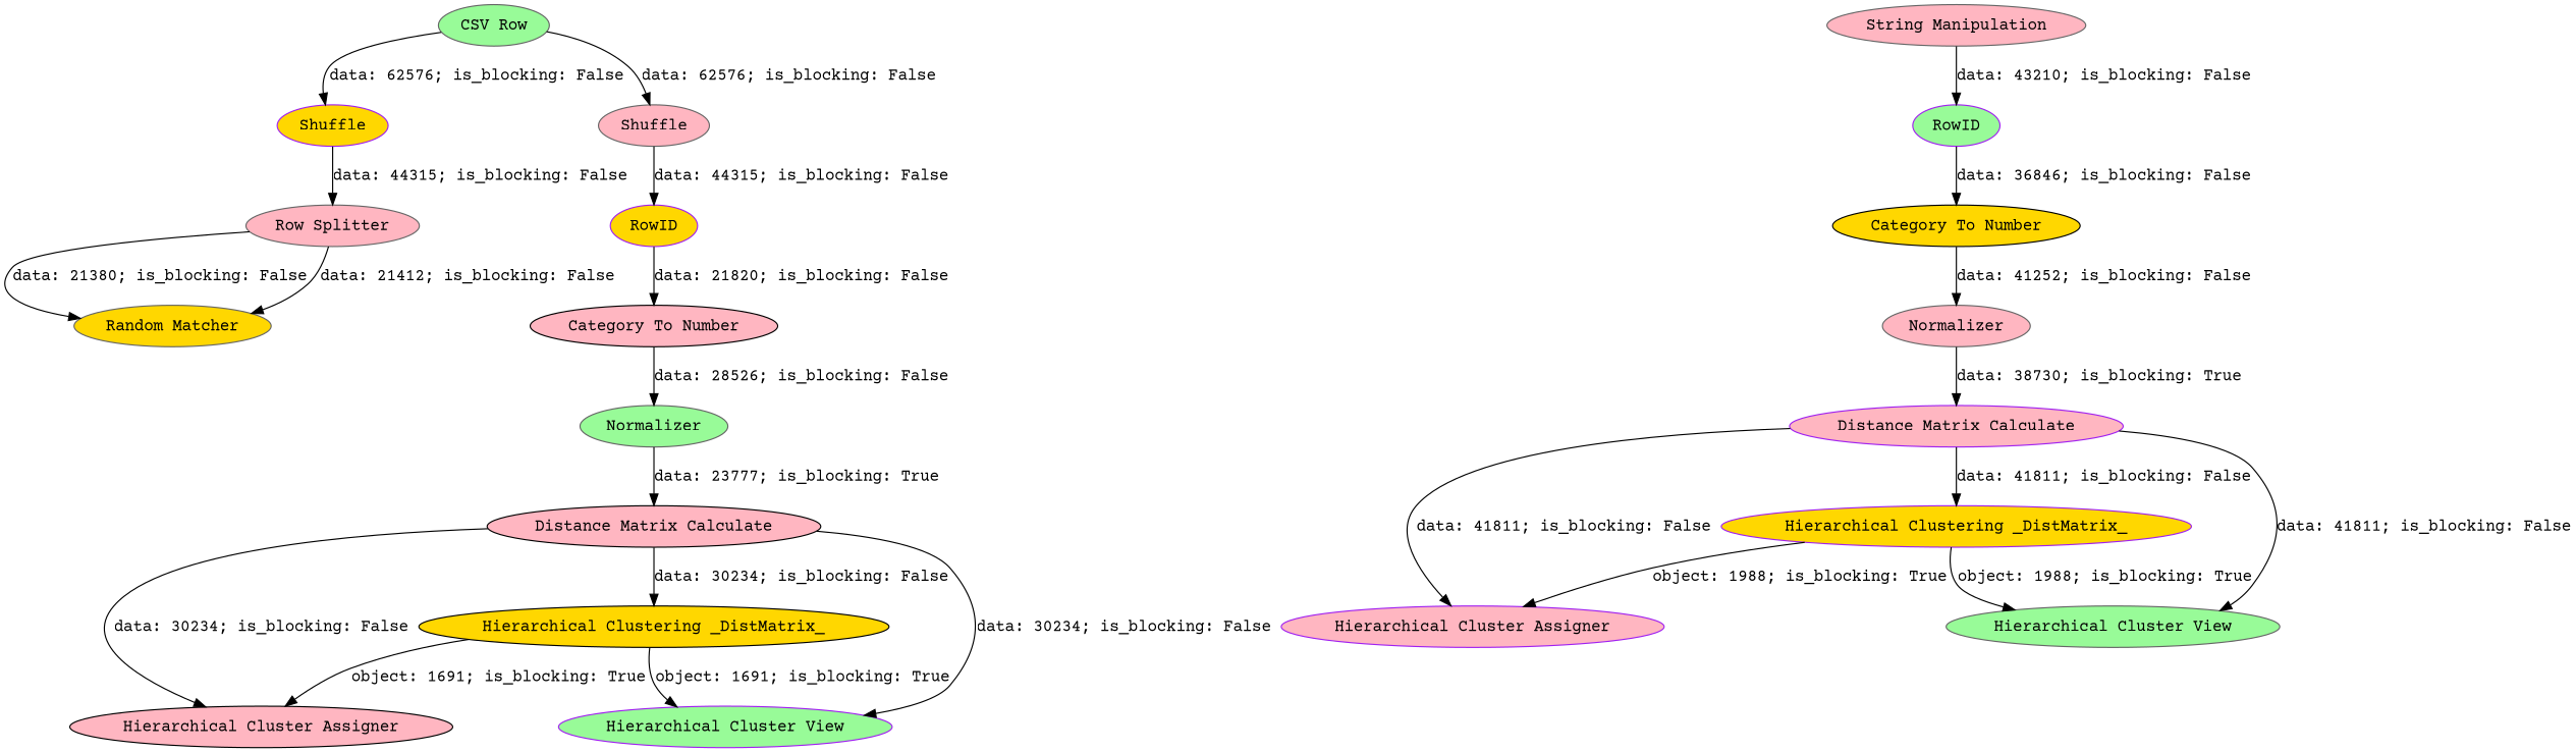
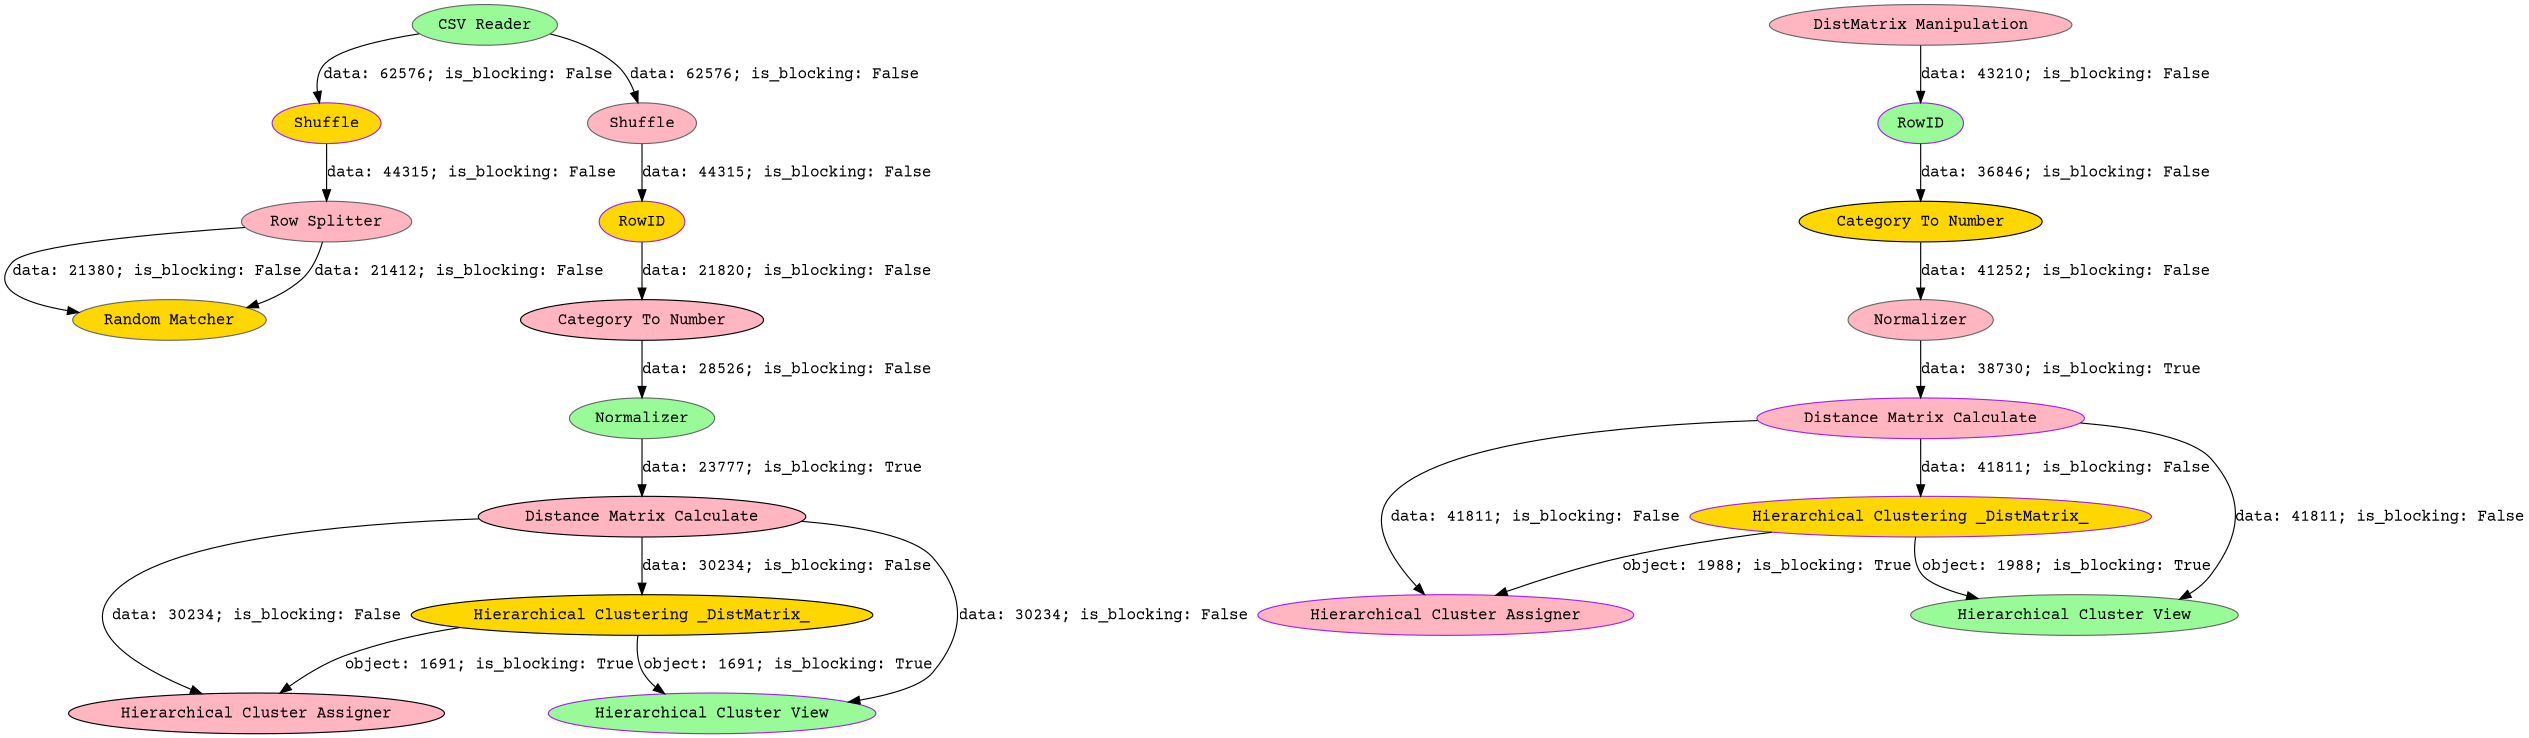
  digraph {
    fontname="Courier Prime"
    rankdir=TB
    node [color=gray40 fillcolor=lightpink fontname="Courier Prime" style=filled]
    edge [fontname="Courier Prime"]
    n1 [color=black label="Distance Matrix Calculate"]
    n2 [color=black label="Hierarchical Cluster Assigner"]
    n3 [color=black fillcolor=gold label="Hierarchical Clustering _DistMatrix_"]
    n4 [color=purple fillcolor=palegreen label="Hierarchical Cluster View"]
    n5 [color=purple label="Hierarchical Cluster Assigner"]
    n6 [fillcolor=palegreen label=Normalizer]
    n7 [color=purple label="Distance Matrix Calculate"]
    n8 [color=purple fillcolor=gold label="Hierarchical Clustering _DistMatrix_"]
    n9 [fillcolor=palegreen label="Hierarchical Cluster View"]
-   n10 [label="String Manipulation"]
+   n10 [label="DistMatrix Manipulation"]
    n11 [color=purple fillcolor=palegreen label=RowID]
    n12 [color=black fillcolor=gold label="Category To Number"]
    n13 [label=Normalizer]
    n14 [fillcolor=gold label="Random Matcher"]
    n15 [color=purple fillcolor=gold label=RowID]
    n16 [color=black label="Category To Number"]
    n17 [color=purple fillcolor=gold label=Shuffle]
    n18 [label="Row Splitter"]
    n19 [label=Shuffle]
-   n20 [fillcolor=palegreen label="CSV Row"]
+   n20 [fillcolor=palegreen label="CSV Reader"]
    n1 -> n2 [label="data: 30234; is_blocking: False"]
    n1 -> n3 [label="data: 30234; is_blocking: False"]
    n1 -> n4 [label="data: 30234; is_blocking: False"]
    n3 -> n2 [label="object: 1691; is_blocking: True"]
    n3 -> n4 [label="object: 1691; is_blocking: True"]
    n6 -> n1 [label="data: 23777; is_blocking: True"]
    n7 -> n5 [label="data: 41811; is_blocking: False"]
    n7 -> n8 [label="data: 41811; is_blocking: False"]
    n7 -> n9 [label="data: 41811; is_blocking: False"]
    n8 -> n5 [label="object: 1988; is_blocking: True"]
    n8 -> n9 [label="object: 1988; is_blocking: True"]
    n10 -> n11 [label="data: 43210; is_blocking: False"]
    n11 -> n12 [label="data: 36846; is_blocking: False"]
    n12 -> n13 [label="data: 41252; is_blocking: False"]
    n13 -> n7 [label="data: 38730; is_blocking: True"]
    n15 -> n16 [label="data: 21820; is_blocking: False"]
    n16 -> n6 [label="data: 28526; is_blocking: False"]
    n17 -> n18 [label="data: 44315; is_blocking: False"]
    n18 -> n14 [label="data: 21380; is_blocking: False"]
    n18 -> n14 [label="data: 21412; is_blocking: False"]
    n19 -> n15 [label="data: 44315; is_blocking: False"]
    n20 -> n17 [label="data: 62576; is_blocking: False"]
    n20 -> n19 [label="data: 62576; is_blocking: False"]
  }
